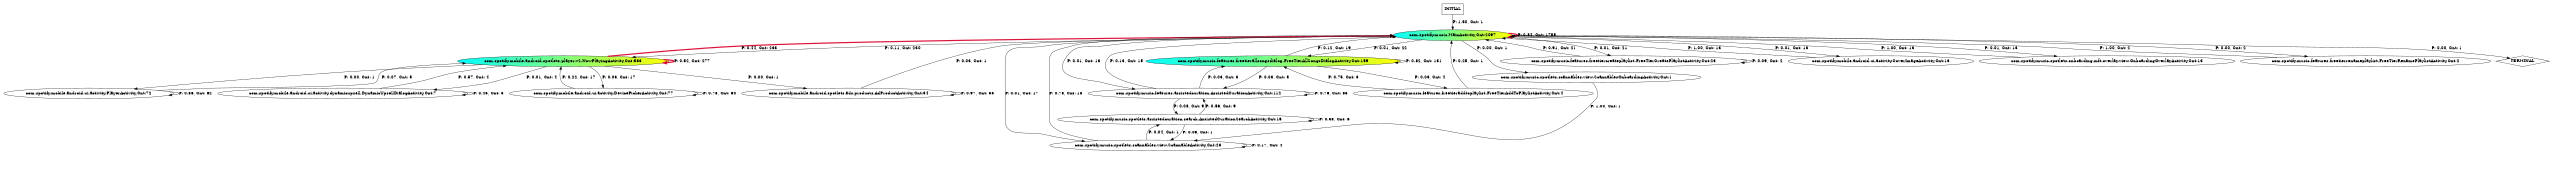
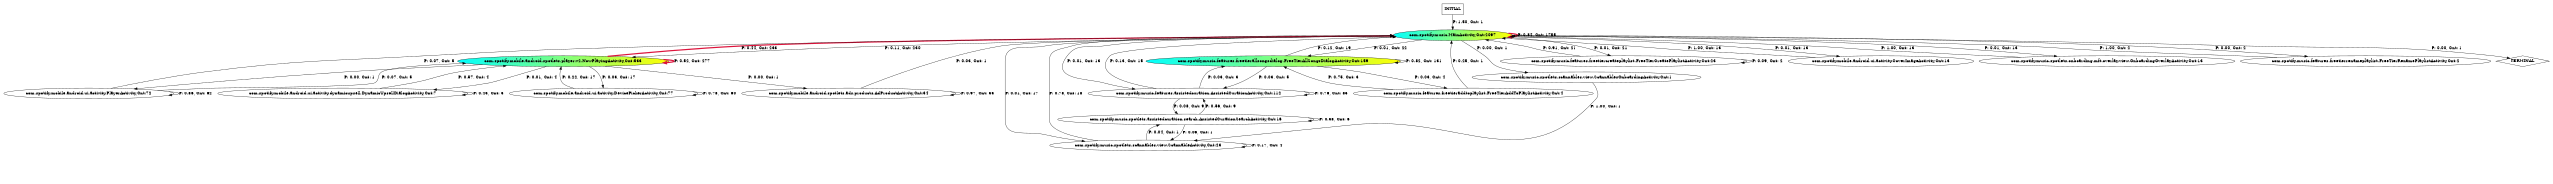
  digraph {
    n1 [fillcolor="cyan:yellow" label="com.spotify.music.MainActivity,Cnt:2097" style=filled]
    n2 [fillcolor="cyan:yellow" label="com.spotify.mobile.android.spotlets.player.v2.NowPlayingActivity,Cnt:533" style=filled]
    n3 [fillcolor="cyan:yellow" label="com.spotify.music.features.freetierallsongsdialog.FreeTierAllSongsDialogActivity,Cnt:159" style=filled]
    n4 [label="com.spotify.music.features.assistedcuration.AssistedCurationActivity,Cnt:112"]
    n5 [label="com.spotify.music.features.freetiercreateplaylist.FreeTierCreatePlaylistActivity,Cnt:23"]
    n6 [label="com.spotify.music.spotlets.scannables.view.ScannableActivity,Cnt:23"]
    n7 [label="com.spotify.mobile.android.ui.activity.CoverImageActivity,Cnt:13"]
    n8 [label="com.spotify.music.spotlets.onboarding.mft.overlay.view.OnboardingOverlayActivity,Cnt:13"]
    n9 [label="com.spotify.music.features.freetierrenameplaylist.FreeTierRenamePlaylistActivity,Cnt:2"]
    n10 [label="com.spotify.music.spotlets.scannables.view.ScannablesOnboardingActivity,Cnt:1"]
    n11 [label=TERMINAL shape=diamond]
    n12 [label="com.spotify.mobile.android.ui.activity.PlayerActivity,Cnt:72"]
    n13 [label="com.spotify.mobile.android.ui.activity.DevicePickerActivity,Cnt:77"]
    n14 [label="com.spotify.mobile.android.spotlets.ads.products.AdProductActivity,Cnt:34"]
    n15 [label="com.spotify.mobile.android.ui.activity.dynamicupsell.DynamicUpsellDialogActivity,Cnt:7"]
    n16 [label="com.spotify.music.features.freetieraddtoplaylist.FreeTierAddToPlaylistActivity,Cnt:4"]
    n17 [label="com.spotify.music.spotlets.assistedcuration.search.AssistedCurationSearchActivity,Cnt:16"]
    n18 [label=INITIAL shape=box]
    n1 -> n1 [color=crimson label="P: 0.84, Cnt: 1755" penwidth=4]
    n1 -> n2 [label="P: 0.11, Cnt: 230"]
    n1 -> n3 [label="P: 0.01, Cnt: 22"]
    n1 -> n4 [label="P: 0.01, Cnt: 13"]
    n1 -> n5 [label="P: 0.01, Cnt: 21"]
    n1 -> n6 [label="P: 0.01, Cnt: 17"]
    n1 -> n7 [label="P: 0.01, Cnt: 13"]
    n1 -> n8 [label="P: 0.01, Cnt: 13"]
    n1 -> n9 [label="P: 0.00, Cnt: 2"]
    n1 -> n10 [label="P: 0.00, Cnt: 1"]
    n1 -> n11 [label="P: 0.00, Cnt: 1"]
    n2 -> n1 [color=crimson label="P: 0.44, Cnt: 233" penwidth=4]
    n2 -> n2 [color=crimson label="P: 0.52, Cnt: 277" penwidth=4]
    n2 -> n12 [label="P: 0.00, Cnt: 1"]
    n2 -> n13 [label="P: 0.03, Cnt: 17"]
    n2 -> n14 [label="P: 0.00, Cnt: 1"]
    n2 -> n15 [label="P: 0.01, Cnt: 4"]
    n3 -> n1 [label="P: 0.12, Cnt: 19"]
    n3 -> n3 [label="P: 0.82, Cnt: 131"]
    n3 -> n4 [label="P: 0.03, Cnt: 5"]
    n3 -> n16 [label="P: 0.03, Cnt: 4"]
    n4 -> n1 [label="P: 0.13, Cnt: 15"]
    n4 -> n3 [label="P: 0.03, Cnt: 3"]
    n4 -> n4 [label="P: 0.76, Cnt: 85"]
    n4 -> n17 [label="P: 0.08, Cnt: 9"]
    n5 -> n1 [label="P: 0.91, Cnt: 21"]
    n5 -> n5 [label="P: 0.09, Cnt: 2"]
    n6 -> n1 [label="P: 0.78, Cnt: 18"]
    n6 -> n6 [label="P: 0.17, Cnt: 4"]
    n6 -> n17 [label="P: 0.04, Cnt: 1"]
    n7 -> n1 [label="P: 1.00, Cnt: 13"]
    n8 -> n1 [label="P: 1.00, Cnt: 13"]
    n9 -> n1 [label="P: 1.00, Cnt: 2"]
    n10 -> n6 [label="P: 1.00, Cnt: 1"]
+   n12 -> n1 [label="P: 0.07, Cnt: 5"]
    n12 -> n2 [label="P: 0.07, Cnt: 5"]
    n12 -> n12 [label="P: 0.86, Cnt: 62"]
    n13 -> n2 [label="P: 0.22, Cnt: 17"]
    n13 -> n13 [label="P: 0.78, Cnt: 60"]
    n14 -> n1 [label="P: 0.03, Cnt: 1"]
    n14 -> n14 [label="P: 0.97, Cnt: 33"]
    n15 -> n2 [label="P: 0.57, Cnt: 4"]
    n15 -> n15 [label="P: 0.43, Cnt: 3"]
    n16 -> n1 [label="P: 0.25, Cnt: 1"]
    n16 -> n3 [label="P: 0.75, Cnt: 3"]
    n17 -> n4 [label="P: 0.56, Cnt: 9"]
    n17 -> n6 [label="P: 0.06, Cnt: 1"]
    n17 -> n17 [label="P: 0.38, Cnt: 6"]
    n18 -> n1 [label="P: 1.50, Cnt: 1"]
  }
